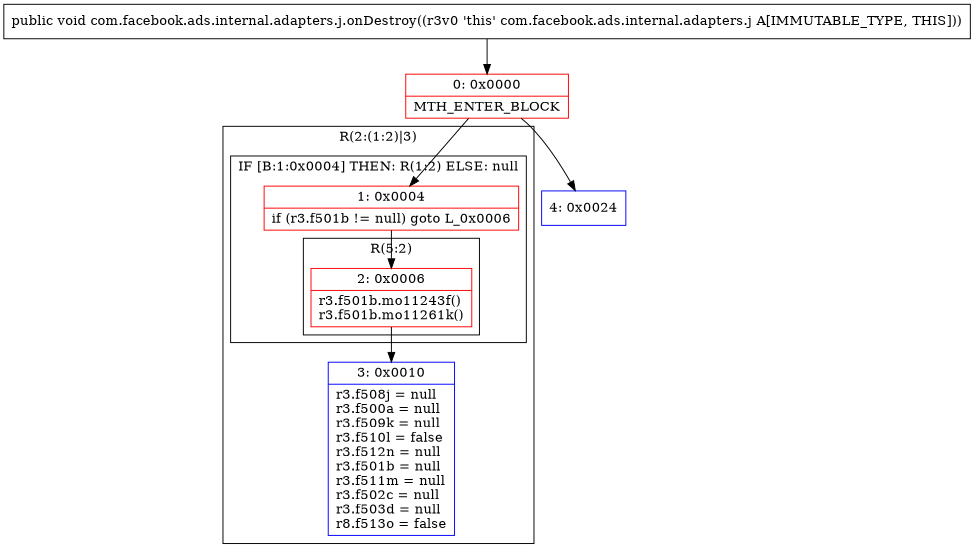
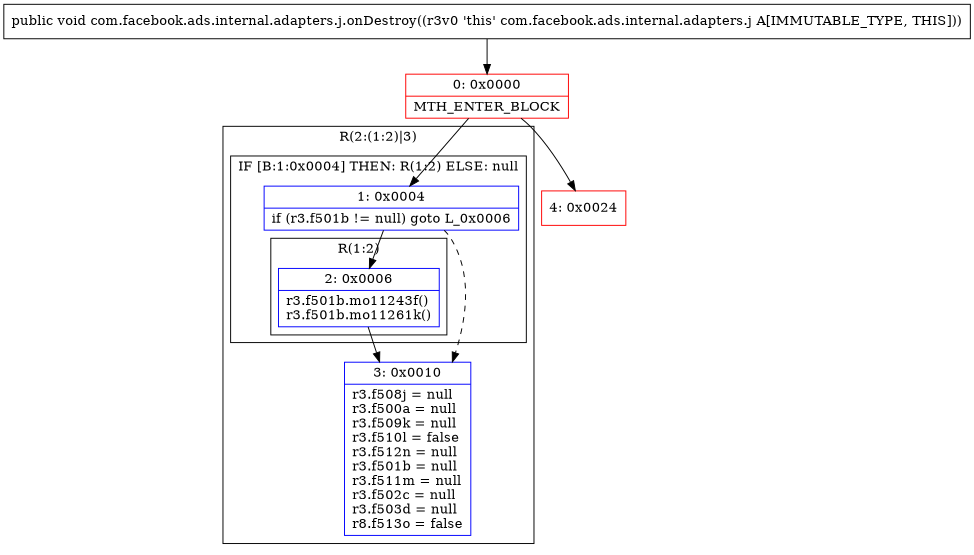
  digraph {
    node [color=blue shape=record]
-   n1 [color=red label="{2\:\ 0x0006|r3.f501b.mo11243f()\lr3.f501b.mo11261k()\l}"]
-   n2 [color=red label="{1\:\ 0x0004|if (r3.f501b != null) goto L_0x0006\l}"]
+   n1 [label="{2\:\ 0x0006|r3.f501b.mo11243f()\lr3.f501b.mo11261k()\l}"]
+   n2 [label="{1\:\ 0x0004|if (r3.f501b != null) goto L_0x0006\l}"]
    n3 [label="{3\:\ 0x0010|r3.f508j = null\lr3.f500a = null\lr3.f509k = null\lr3.f510l = false\lr3.f512n = null\lr3.f501b = null\lr3.f511m = null\lr3.f502c = null\lr3.f503d = null\lr8.f513o = false\l}"]
-   n4 [label="{4\:\ 0x0024}"]
+   n4 [color=red label="{4\:\ 0x0024}"]
    n5 [color=red label="{0\:\ 0x0000|MTH_ENTER_BLOCK\l}"]
    n6 [label="{public void com.facebook.ads.internal.adapters.j.onDestroy((r3v0 'this' com.facebook.ads.internal.adapters.j A[IMMUTABLE_TYPE, THIS])) }" color=""]
    subgraph cluster_1 {
      label="R(2:(1:2)|3)"
      n3
      subgraph cluster_2 {
        label="IF [B:1:0x0004] THEN: R(1:2) ELSE: null"
        n2
        subgraph cluster_3 {
-         label="R(5:2)"
+         label="R(1:2)"
          n1
        }
      }
    }
    n1 -> n3
    n2 -> n1
+   n2 -> n3 [style=dashed]
    n5 -> n2
    n5 -> n4
    n6 -> n5
  }
